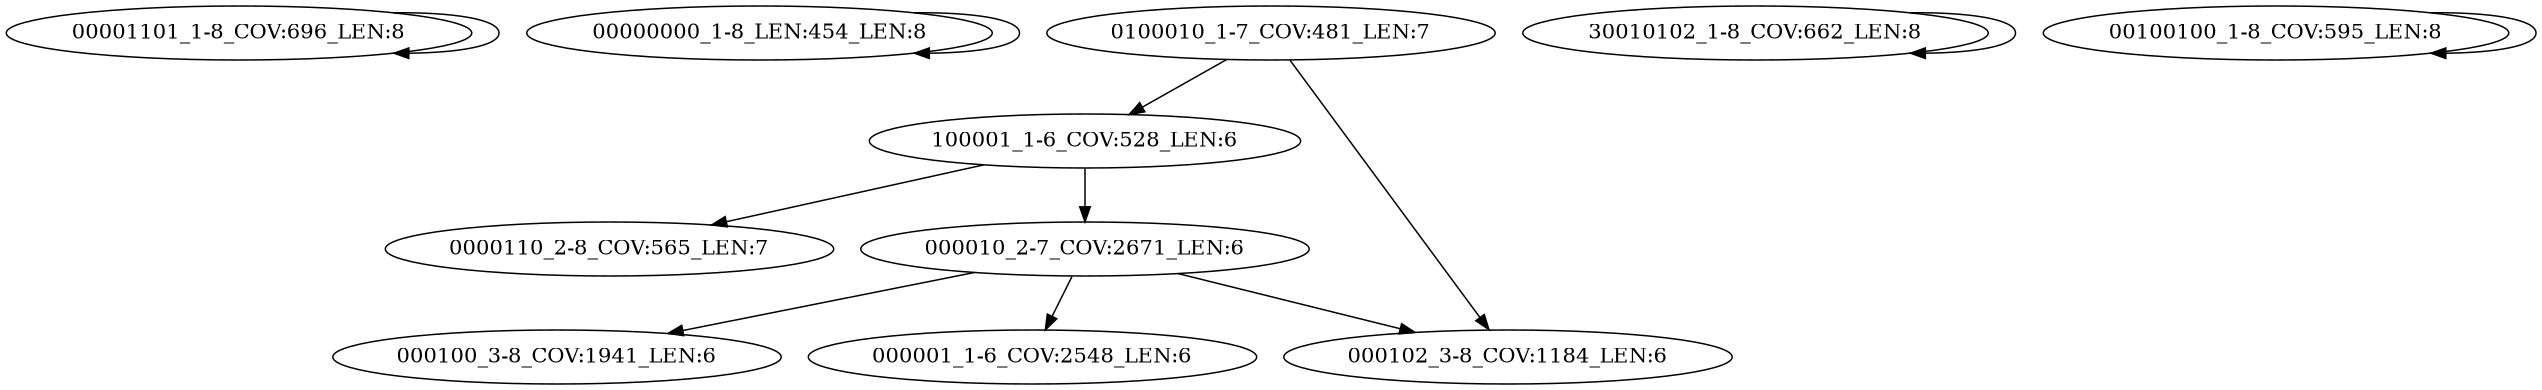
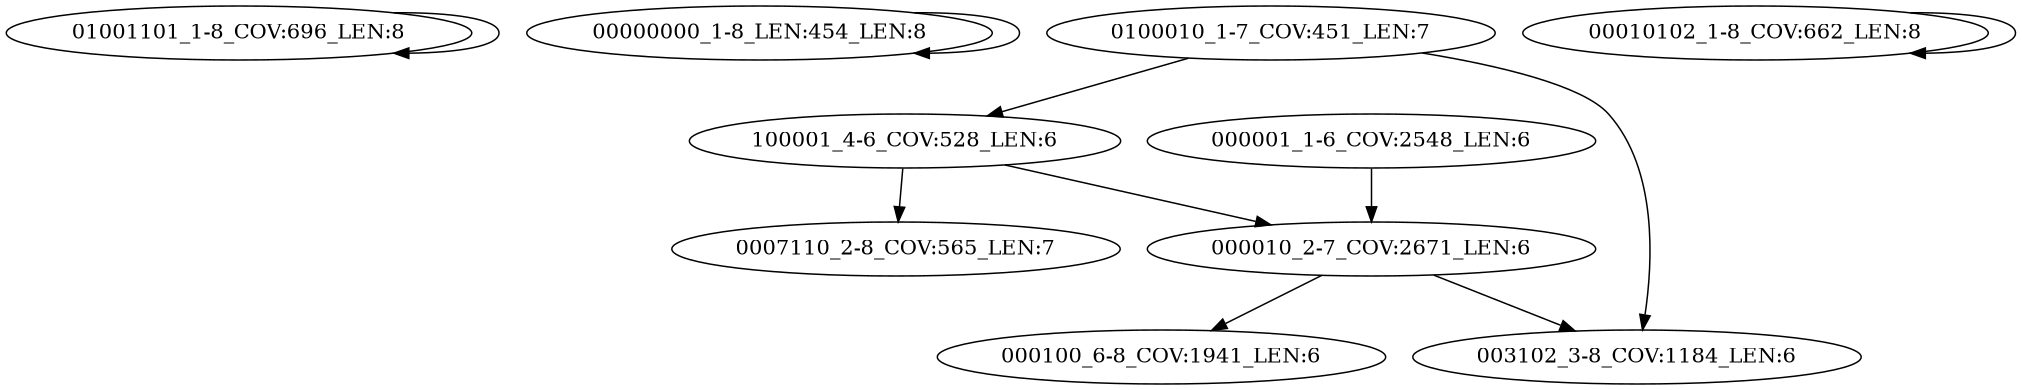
  digraph {
-   "00001101_1-8_COV:696_LEN:8"
+   "00001101_1-8_COV:696_LEN:8" [label="01001101_1-8_COV:696_LEN:8"]
    n2 [label="00000000_1-8_LEN:454_LEN:8"]
-   "100001_1-6_COV:528_LEN:6"
-   "0000110_2-8_COV:565_LEN:7"
+   "100001_1-6_COV:528_LEN:6" [label="100001_4-6_COV:528_LEN:6"]
+   "0000110_2-8_COV:565_LEN:7" [label="0007110_2-8_COV:565_LEN:7"]
    "000010_2-7_COV:2671_LEN:6"
-   "000100_3-8_COV:1941_LEN:6"
-   "000102_3-8_COV:1184_LEN:6"
+   "000100_3-8_COV:1941_LEN:6" [label="000100_6-8_COV:1941_LEN:6"]
+   "000102_3-8_COV:1184_LEN:6" [label="003102_3-8_COV:1184_LEN:6"]
    "000001_1-6_COV:2548_LEN:6"
-   "00010102_1-8_COV:662_LEN:8" [label="30010102_1-8_COV:662_LEN:8"]
-   "0100010_1-7_COV:481_LEN:7"
-   "00100100_1-8_COV:595_LEN:8"
+   "00010102_1-8_COV:662_LEN:8"
+   "0100010_1-7_COV:481_LEN:7" [label="0100010_1-7_COV:451_LEN:7"]
    "00001101_1-8_COV:696_LEN:8" -> "00001101_1-8_COV:696_LEN:8"
    n2 -> n2
    "100001_1-6_COV:528_LEN:6" -> "0000110_2-8_COV:565_LEN:7"
    "100001_1-6_COV:528_LEN:6" -> "000010_2-7_COV:2671_LEN:6"
    "000010_2-7_COV:2671_LEN:6" -> "000100_3-8_COV:1941_LEN:6"
    "000010_2-7_COV:2671_LEN:6" -> "000102_3-8_COV:1184_LEN:6"
-   "000010_2-7_COV:2671_LEN:6" -> "000001_1-6_COV:2548_LEN:6"
+   "000001_1-6_COV:2548_LEN:6" -> "000010_2-7_COV:2671_LEN:6"
    "00010102_1-8_COV:662_LEN:8" -> "00010102_1-8_COV:662_LEN:8"
    "0100010_1-7_COV:481_LEN:7" -> "100001_1-6_COV:528_LEN:6"
    "0100010_1-7_COV:481_LEN:7" -> "000102_3-8_COV:1184_LEN:6"
-   "00100100_1-8_COV:595_LEN:8" -> "00100100_1-8_COV:595_LEN:8"
  }
